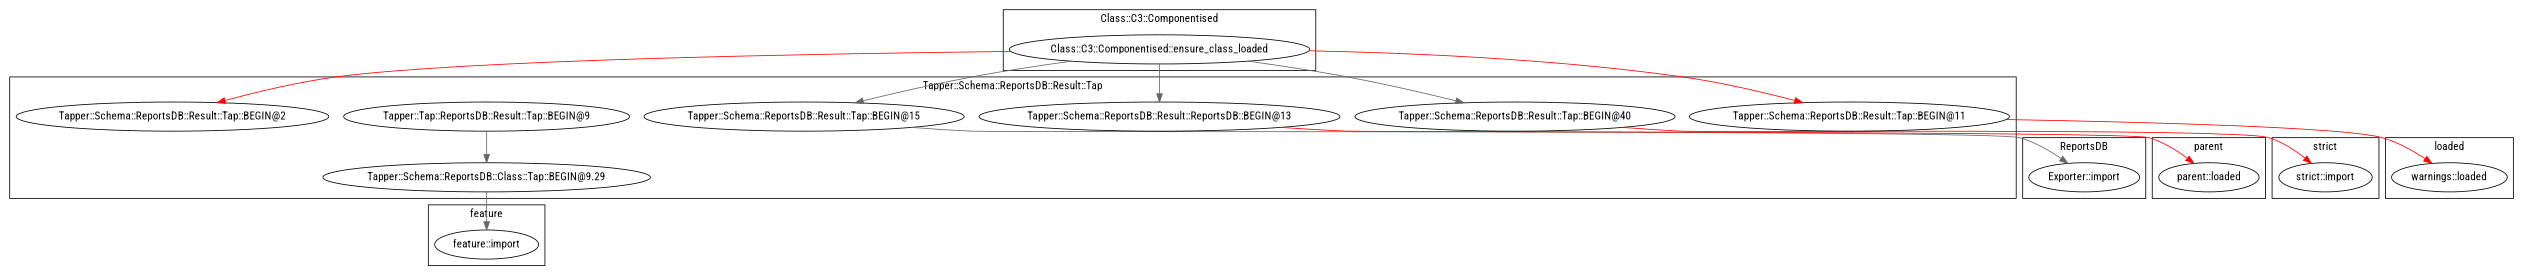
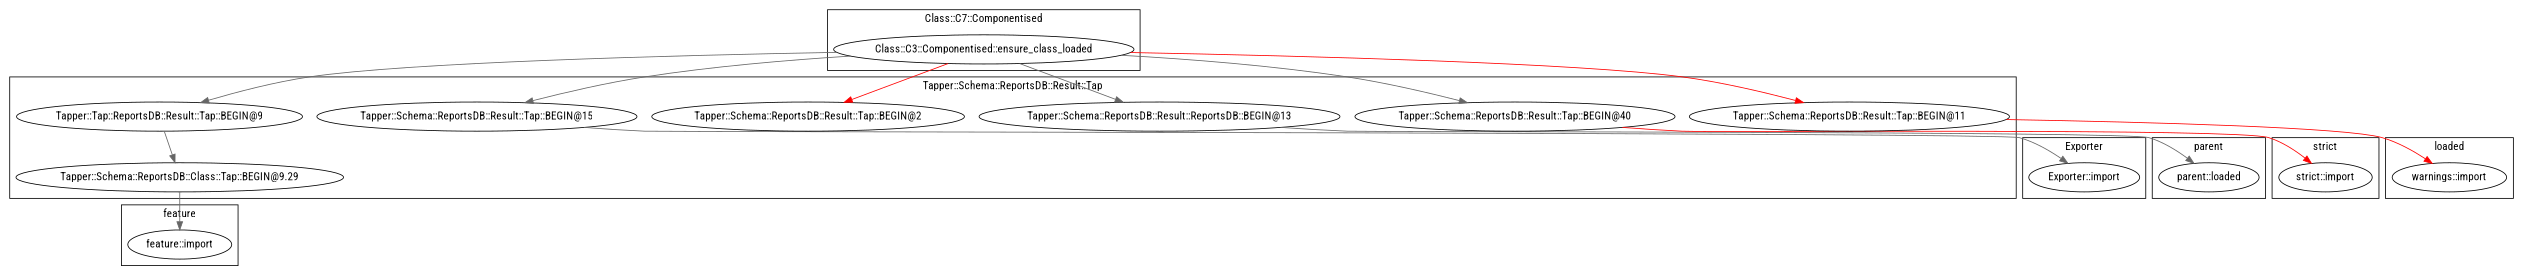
  digraph {
    fontname="Roboto Condensed"
    node [fontname="Roboto Condensed"]
    edge [color=gray40 fontname="Roboto Condensed"]
    n1 [label="parent::loaded"]
    "feature::import"
    n3 [label="Tapper::Schema::ReportsDB::Class::Tap::BEGIN@9.29"]
    "Tapper::Schema::ReportsDB::Result::Tap::BEGIN@15"
    n5 [label="Tapper::Schema::ReportsDB::Result::ReportsDB::BEGIN@13"]
    n6 [label="Tapper::Schema::ReportsDB::Result::Tap::BEGIN@40"]
    "Tapper::Schema::ReportsDB::Result::Tap::BEGIN@2"
    n8 [label="Tapper::Tap::ReportsDB::Result::Tap::BEGIN@9"]
    "Tapper::Schema::ReportsDB::Result::Tap::BEGIN@11"
    "Exporter::import"
    "Class::C3::Componentised::ensure_class_loaded"
-   "warnings::import" [label="warnings::loaded"]
+   "warnings::import"
    "strict::import"
    subgraph cluster_1 {
      label=parent
      n1
    }
    subgraph cluster_2 {
      label=feature
      "feature::import"
    }
    subgraph cluster_3 {
      label="Tapper::Schema::ReportsDB::Result::Tap"
      n3
      "Tapper::Schema::ReportsDB::Result::Tap::BEGIN@15"
      n5
      n6
      "Tapper::Schema::ReportsDB::Result::Tap::BEGIN@2"
      n8
      "Tapper::Schema::ReportsDB::Result::Tap::BEGIN@11"
    }
    subgraph cluster_4 {
-     label=ReportsDB
+     label=Exporter
      "Exporter::import"
    }
    subgraph cluster_5 {
-     label="Class::C3::Componentised"
+     label="Class::C7::Componentised"
      "Class::C3::Componentised::ensure_class_loaded"
    }
    subgraph cluster_6 {
      label=loaded
      "warnings::import"
    }
    subgraph cluster_7 {
      label="strict"
      "strict::import"
    }
    n3 -> "feature::import"
    "Tapper::Schema::ReportsDB::Result::Tap::BEGIN@15" -> "Exporter::import"
-   n5 -> n1 [color=red]
+   n5 -> n1
    n6 -> "strict::import" [color=red]
    n8 -> n3
    "Tapper::Schema::ReportsDB::Result::Tap::BEGIN@11" -> "warnings::import" [color=red]
    "Class::C3::Componentised::ensure_class_loaded" -> "Tapper::Schema::ReportsDB::Result::Tap::BEGIN@15"
    "Class::C3::Componentised::ensure_class_loaded" -> n5
    "Class::C3::Componentised::ensure_class_loaded" -> n6
    "Class::C3::Componentised::ensure_class_loaded" -> "Tapper::Schema::ReportsDB::Result::Tap::BEGIN@2" [color=red]
+   "Class::C3::Componentised::ensure_class_loaded" -> n8
    "Class::C3::Componentised::ensure_class_loaded" -> "Tapper::Schema::ReportsDB::Result::Tap::BEGIN@11" [color=red]
  }
